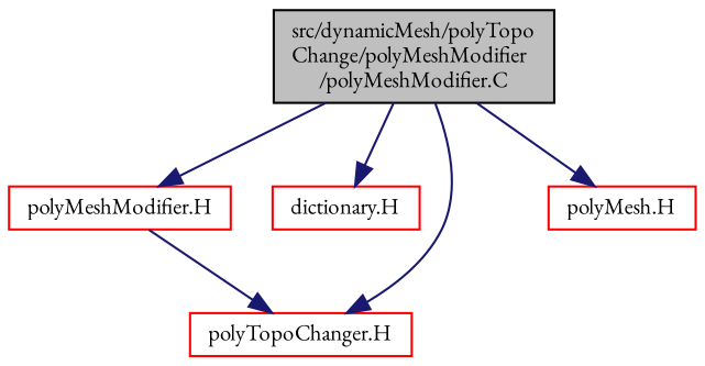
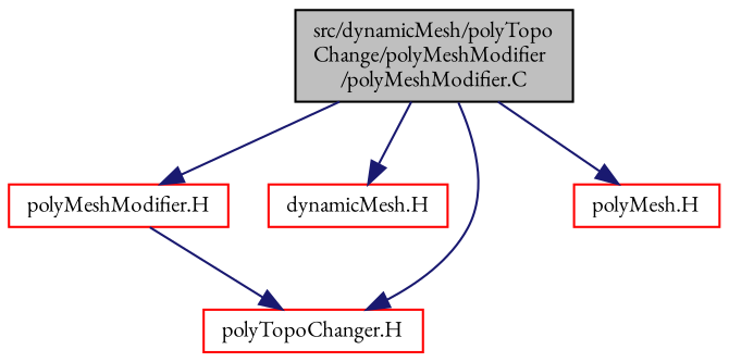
  digraph {
    fontname="EB Garamond"
    node [color=red fontname="EB Garamond" fontsize=10 shape=record]
    edge [color=midnightblue fontname="EB Garamond" fontsize=10 labelfontname=Helvetica labelfontsize=10 style=solid]
    n1 [color=black fillcolor=grey75 fontcolor=black height=0.2 label="src/dynamicMesh/polyTopo\lChange/polyMeshModifier\l/polyMeshModifier.C" style=filled width=0.4]
    n2 [height=0.2 label="polyMeshModifier.H" width=0.4]
-   n3 [height=0.2 label="dictionary.H" width=0.4]
+   n3 [height=0.2 label="dynamicMesh.H" width=0.4]
    n4 [height=0.2 label="polyTopoChanger.H" width=0.4]
    n5 [height=0.2 label="polyMesh.H" width=0.4]
    n1 -> n2
    n1 -> n3
    n1 -> n4
    n1 -> n5
    n2 -> n4
  }
